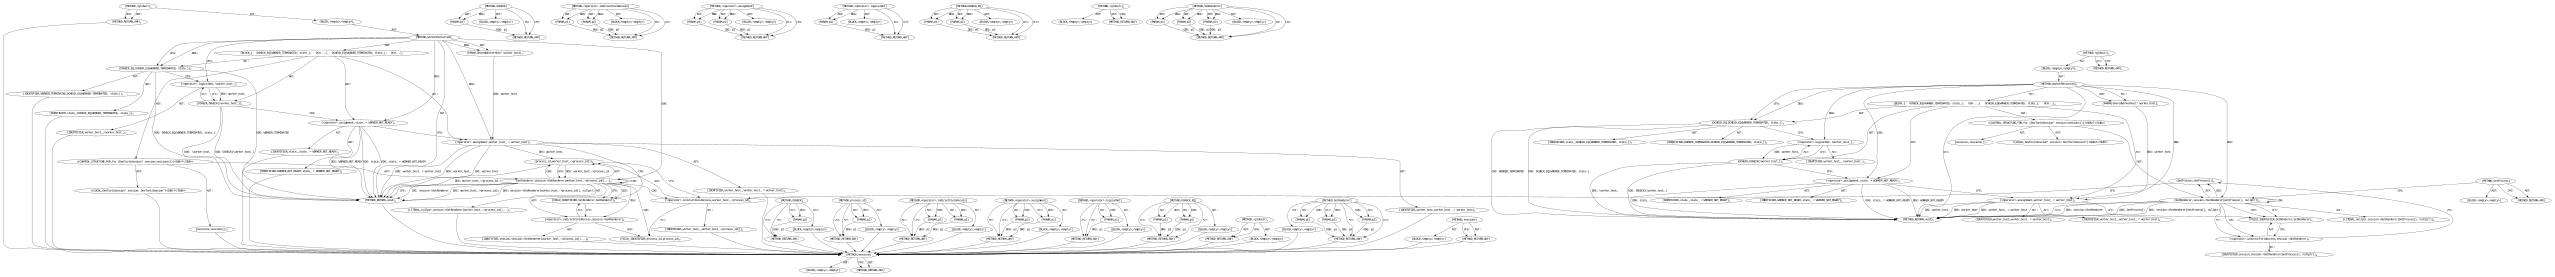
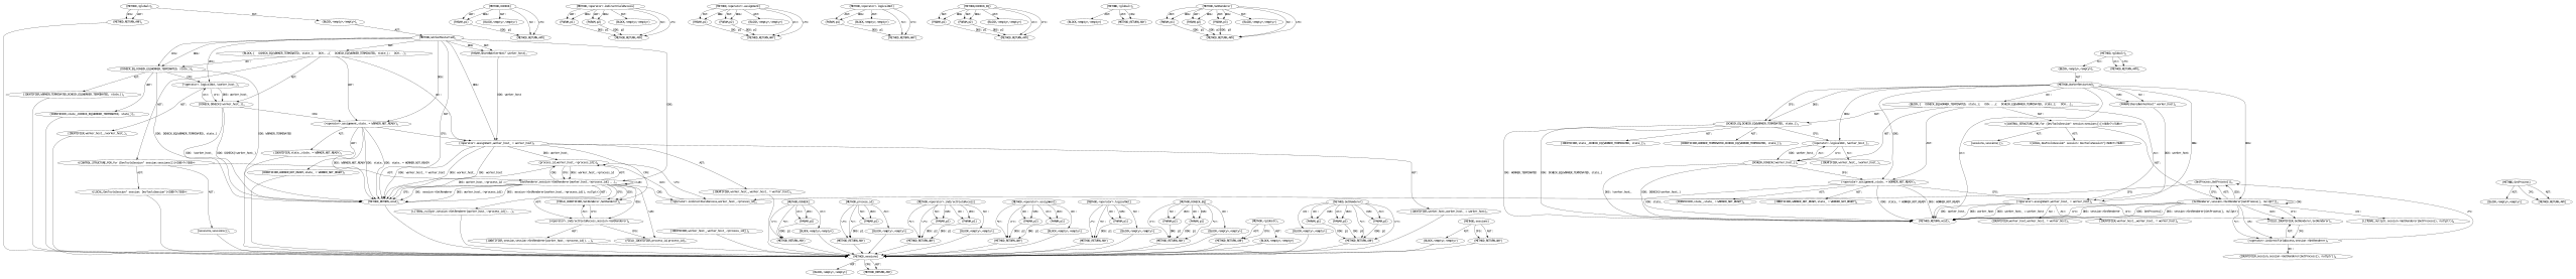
  digraph {
    fontname="Liberation Mono"
    node [fontname="Liberation Mono"]
    edge [fontname="Liberation Mono"]
    n1 [label=<(METHOD,sessions)>]
    n2 [label=<(BLOCK,&lt;empty&gt;,&lt;empty&gt;)>]
    n3 [label=<(METHOD_RETURN,ANY)>]
    n4 [label=<(METHOD,&lt;global&gt;)<SUB>1</SUB>>]
    n5 [label=<(BLOCK,&lt;empty&gt;,&lt;empty&gt;)<SUB>1</SUB>>]
    n6 [label=<(METHOD_RETURN,ANY)<SUB>1</SUB>>]
    n7 [label=<(METHOD,WorkerRestarted)<SUB>1</SUB>>]
    n8 [label=<(PARAM,SharedWorkerHost* worker_host)<SUB>2</SUB>>]
    n9 [label=<(BLOCK,{   DCHECK_EQ(WORKER_TERMINATED, state_);   DCH...,{   DCHECK_EQ(WORKER_TERMINATED, state_);   DCH...)<SUB>2</SUB>>]
    n10 [label=<(DCHECK_EQ,DCHECK_EQ(WORKER_TERMINATED, state_))<SUB>3</SUB>>]
    n11 [label=<(&lt;operator&gt;.logicalNot,!worker_host_)<SUB>4</SUB>>]
    n12 [label=<(&lt;operator&gt;.assignment,state_ = WORKER_NOT_READY)<SUB>5</SUB>>]
    n13 [label=<(&lt;operator&gt;.assignment,worker_host_ = worker_host)<SUB>6</SUB>>]
    n14 [label=<(SetRenderer,session-&gt;SetRenderer(GetProcess(), nullptr))<SUB>8</SUB>>]
    n15 [label=<(METHOD_RETURN,void)<SUB>1</SUB>>]
    n16 [label=<(DCHECK,DCHECK(!worker_host_))<SUB>4</SUB>>]
    n17 [label="<(CONTROL_STRUCTURE,FOR,for (DevToolsSession* session:sessions()))<SUB>7</SUB>>"]
    n18 [label=<(IDENTIFIER,WORKER_TERMINATED,DCHECK_EQ(WORKER_TERMINATED, state_))<SUB>3</SUB>>]
    n19 [label=<(IDENTIFIER,state_,DCHECK_EQ(WORKER_TERMINATED, state_))<SUB>3</SUB>>]
    n20 [label=<(IDENTIFIER,worker_host_,!worker_host_)<SUB>4</SUB>>]
    n21 [label=<(IDENTIFIER,state_,state_ = WORKER_NOT_READY)<SUB>5</SUB>>]
    n22 [label=<(IDENTIFIER,WORKER_NOT_READY,state_ = WORKER_NOT_READY)<SUB>5</SUB>>]
    n23 [label=<(IDENTIFIER,worker_host_,worker_host_ = worker_host)<SUB>6</SUB>>]
    n24 [label=<(IDENTIFIER,worker_host,worker_host_ = worker_host)<SUB>6</SUB>>]
    n25 [label=<(FIELD_IDENTIFIER,SetRenderer,SetRenderer)<SUB>8</SUB>>]
    n26 [label=<(&lt;operator&gt;.indirectFieldAccess,session-&gt;SetRenderer)<SUB>8</SUB>>]
    n27 [label=<(GetProcess,GetProcess())<SUB>8</SUB>>]
    n28 [label=<(LITERAL,nullptr,session-&gt;SetRenderer(GetProcess(), nullptr))<SUB>8</SUB>>]
    n29 [label=<(sessions,sessions())<SUB>7</SUB>>]
    n30 [label="<(LOCAL,DevToolsSession* session: DevToolsSession*)<SUB>7</SUB>>"]
    n31 [label=<(IDENTIFIER,session,session-&gt;SetRenderer(GetProcess(), nullptr))<SUB>8</SUB>>]
    n32 [label=<(&lt;operator&gt;.indirectFieldAccess,worker_host_-&gt;process_id)<SUB>8</SUB>>]
    n33 [label=<(METHOD,DCHECK)>]
    n34 [label=<(PARAM,p1)>]
    n35 [label=<(BLOCK,&lt;empty&gt;,&lt;empty&gt;)>]
    n36 [label=<(METHOD_RETURN,ANY)>]
    n37 [label=<(METHOD,GetProcess)>]
    n38 [label=<(BLOCK,&lt;empty&gt;,&lt;empty&gt;)>]
    n39 [label=<(METHOD_RETURN,ANY)>]
    n40 [label=<(METHOD,&lt;operator&gt;.indirectFieldAccess)>]
    n41 [label=<(PARAM,p1)>]
    n42 [label=<(PARAM,p2)>]
    n43 [label=<(BLOCK,&lt;empty&gt;,&lt;empty&gt;)>]
    n44 [label=<(METHOD_RETURN,ANY)>]
    n45 [label=<(METHOD,&lt;operator&gt;.assignment)>]
    n46 [label=<(PARAM,p1)>]
    n47 [label=<(PARAM,p2)>]
    n48 [label=<(BLOCK,&lt;empty&gt;,&lt;empty&gt;)>]
    n49 [label=<(METHOD_RETURN,ANY)>]
    n50 [label=<(METHOD,&lt;operator&gt;.logicalNot)>]
    n51 [label=<(PARAM,p1)>]
    n52 [label=<(BLOCK,&lt;empty&gt;,&lt;empty&gt;)>]
    n53 [label=<(METHOD_RETURN,ANY)>]
    n54 [label=<(METHOD,DCHECK_EQ)>]
    n55 [label=<(PARAM,p1)>]
    n56 [label=<(PARAM,p2)>]
    n57 [label=<(BLOCK,&lt;empty&gt;,&lt;empty&gt;)>]
    n58 [label=<(METHOD_RETURN,ANY)>]
    n59 [label=<(METHOD,&lt;global&gt;)<SUB>1</SUB>>]
    n60 [label=<(BLOCK,&lt;empty&gt;,&lt;empty&gt;)>]
    n61 [label=<(METHOD_RETURN,ANY)>]
    n62 [label=<(METHOD,SetRenderer)>]
    n63 [label=<(PARAM,p1)>]
    n64 [label=<(PARAM,p2)>]
    n65 [label=<(PARAM,p3)>]
    n66 [label=<(BLOCK,&lt;empty&gt;,&lt;empty&gt;)>]
    n67 [label=<(METHOD_RETURN,ANY)>]
    n68 [label=<(METHOD,sessions)>]
    n69 [label=<(BLOCK,&lt;empty&gt;,&lt;empty&gt;)>]
    n70 [label=<(METHOD_RETURN,ANY)>]
    n71 [label=<(METHOD,&lt;global&gt;)<SUB>1</SUB>>]
    n72 [label=<(BLOCK,&lt;empty&gt;,&lt;empty&gt;)<SUB>1</SUB>>]
    n73 [label=<(METHOD_RETURN,ANY)<SUB>1</SUB>>]
    n74 [label=<(METHOD,WorkerRestarted)<SUB>1</SUB>>]
    n75 [label=<(PARAM,SharedWorkerHost* worker_host)<SUB>2</SUB>>]
    n76 [label=<(BLOCK,{   DCHECK_EQ(WORKER_TERMINATED, state_);   DCH...,{   DCHECK_EQ(WORKER_TERMINATED, state_);   DCH...)<SUB>2</SUB>>]
    n77 [label=<(DCHECK_EQ,DCHECK_EQ(WORKER_TERMINATED, state_))<SUB>3</SUB>>]
    n78 [label=<(&lt;operator&gt;.logicalNot,!worker_host_)<SUB>4</SUB>>]
    n79 [label=<(&lt;operator&gt;.assignment,state_ = WORKER_NOT_READY)<SUB>5</SUB>>]
    n80 [label=<(&lt;operator&gt;.assignment,worker_host_ = worker_host)<SUB>6</SUB>>]
    n81 [label=<(SetRenderer,session-&gt;SetRenderer(worker_host_-&gt;process_id()...)<SUB>8</SUB>>]
    n82 [label=<(METHOD_RETURN,void)<SUB>1</SUB>>]
    n83 [label=<(DCHECK,DCHECK(!worker_host_))<SUB>4</SUB>>]
    n84 [label="<(CONTROL_STRUCTURE,FOR,for (DevToolsSession* session:sessions()))<SUB>7</SUB>>"]
    n85 [label=<(IDENTIFIER,WORKER_TERMINATED,DCHECK_EQ(WORKER_TERMINATED, state_))<SUB>3</SUB>>]
    n86 [label=<(IDENTIFIER,state_,DCHECK_EQ(WORKER_TERMINATED, state_))<SUB>3</SUB>>]
    n87 [label=<(IDENTIFIER,worker_host_,!worker_host_)<SUB>4</SUB>>]
    n88 [label=<(IDENTIFIER,state_,state_ = WORKER_NOT_READY)<SUB>5</SUB>>]
    n89 [label=<(IDENTIFIER,WORKER_NOT_READY,state_ = WORKER_NOT_READY)<SUB>5</SUB>>]
    n90 [label=<(IDENTIFIER,worker_host_,worker_host_ = worker_host)<SUB>6</SUB>>]
    n91 [label=<(IDENTIFIER,worker_host,worker_host_ = worker_host)<SUB>6</SUB>>]
    n92 [label=<(FIELD_IDENTIFIER,SetRenderer,SetRenderer)<SUB>8</SUB>>]
    n93 [label=<(process_id,worker_host_-&gt;process_id())<SUB>8</SUB>>]
    n94 [label=<(&lt;operator&gt;.indirectFieldAccess,session-&gt;SetRenderer)<SUB>8</SUB>>]
    n95 [label=<(FIELD_IDENTIFIER,process_id,process_id)<SUB>8</SUB>>]
    n96 [label=<(LITERAL,nullptr,session-&gt;SetRenderer(worker_host_-&gt;process_id()...)<SUB>8</SUB>>]
    n97 [label=<(sessions,sessions())<SUB>7</SUB>>]
    n98 [label="<(LOCAL,DevToolsSession* session: DevToolsSession*)<SUB>7</SUB>>"]
    n99 [label=<(IDENTIFIER,session,session-&gt;SetRenderer(worker_host_-&gt;process_id()...)<SUB>8</SUB>>]
    n100 [label=<(IDENTIFIER,worker_host_,worker_host_-&gt;process_id())<SUB>8</SUB>>]
    n101 [label=<(METHOD,DCHECK)>]
    n102 [label=<(PARAM,p1)>]
    n103 [label=<(BLOCK,&lt;empty&gt;,&lt;empty&gt;)>]
    n104 [label=<(METHOD_RETURN,ANY)>]
    n105 [label=<(METHOD,process_id)>]
    n106 [label=<(PARAM,p1)>]
    n107 [label=<(BLOCK,&lt;empty&gt;,&lt;empty&gt;)>]
    n108 [label=<(METHOD_RETURN,ANY)>]
    n109 [label=<(METHOD,&lt;operator&gt;.indirectFieldAccess)>]
    n110 [label=<(PARAM,p1)>]
    n111 [label=<(PARAM,p2)>]
    n112 [label=<(BLOCK,&lt;empty&gt;,&lt;empty&gt;)>]
    n113 [label=<(METHOD_RETURN,ANY)>]
    n114 [label=<(METHOD,&lt;operator&gt;.assignment)>]
    n115 [label=<(PARAM,p1)>]
    n116 [label=<(PARAM,p2)>]
    n117 [label=<(BLOCK,&lt;empty&gt;,&lt;empty&gt;)>]
    n118 [label=<(METHOD_RETURN,ANY)>]
    n119 [label=<(METHOD,&lt;operator&gt;.logicalNot)>]
    n120 [label=<(PARAM,p1)>]
    n121 [label=<(BLOCK,&lt;empty&gt;,&lt;empty&gt;)>]
    n122 [label=<(METHOD_RETURN,ANY)>]
    n123 [label=<(METHOD,DCHECK_EQ)>]
    n124 [label=<(PARAM,p1)>]
    n125 [label=<(PARAM,p2)>]
    n126 [label=<(BLOCK,&lt;empty&gt;,&lt;empty&gt;)>]
    n127 [label=<(METHOD_RETURN,ANY)>]
    n128 [label=<(METHOD,&lt;global&gt;)<SUB>1</SUB>>]
    n129 [label=<(BLOCK,&lt;empty&gt;,&lt;empty&gt;)>]
    n130 [label=<(METHOD_RETURN,ANY)>]
    n131 [label=<(METHOD,SetRenderer)>]
    n132 [label=<(PARAM,p1)>]
    n133 [label=<(PARAM,p2)>]
    n134 [label=<(PARAM,p3)>]
    n135 [label=<(BLOCK,&lt;empty&gt;,&lt;empty&gt;)>]
    n136 [label=<(METHOD_RETURN,ANY)>]
    n1 -> n2 [label="AST: "]
    n1 -> n3 [label="AST: "]
    n1 -> n3 [label="CFG: "]
    n4 -> n5 [label="AST: "]
    n4 -> n6 [label="AST: "]
    n4 -> n6 [label="CFG: "]
    n5 -> n7 [label="AST: "]
    n7 -> n8 [label="AST: "]
    n7 -> n8 [label="DDG: "]
    n7 -> n9 [label="AST: "]
    n7 -> n10 [label="CFG: "]
    n7 -> n10 [label="DDG: "]
    n7 -> n11 [label="DDG: "]
    n7 -> n12 [label="DDG: "]
    n7 -> n13 [label="DDG: "]
    n7 -> n14 [label="DDG: "]
    n7 -> n15 [label="AST: "]
    n8 -> n13 [label="DDG: worker_host"]
    n9 -> n10 [label="AST: "]
    n9 -> n12 [label="AST: "]
    n9 -> n13 [label="AST: "]
    n9 -> n16 [label="AST: "]
    n9 -> n17 [label="AST: "]
    n10 -> n11 [label="CFG: "]
    n10 -> n15 [label="DDG: DCHECK_EQ(WORKER_TERMINATED, state_)"]
    n10 -> n15 [label="DDG: WORKER_TERMINATED"]
    n10 -> n18 [label="AST: "]
    n10 -> n19 [label="AST: "]
    n11 -> n16 [label="CFG: "]
    n11 -> n16 [label="DDG: worker_host_"]
    n11 -> n20 [label="AST: "]
    n12 -> n13 [label="CFG: "]
    n12 -> n15 [label="DDG: state_"]
    n12 -> n15 [label="DDG: state_ = WORKER_NOT_READY"]
    n12 -> n15 [label="DDG: WORKER_NOT_READY"]
    n12 -> n21 [label="AST: "]
    n12 -> n22 [label="AST: "]
    n13 -> n15 [label="DDG: worker_host_"]
    n13 -> n15 [label="DDG: worker_host"]
    n13 -> n15 [label="DDG: worker_host_ = worker_host"]
    n13 -> n23 [label="AST: "]
    n13 -> n24 [label="AST: "]
    n13 -> n25 [label="CFG: "]
    n14 -> n14 [label="CDG: "]
    n14 -> n15 [label="CFG: "]
    n14 -> n15 [label="DDG: session-&gt;SetRenderer"]
    n14 -> n15 [label="DDG: GetProcess()"]
    n14 -> n15 [label="DDG: session-&gt;SetRenderer(GetProcess(), nullptr)"]
    n14 -> n25 [label="CFG: "]
    n14 -> n25 [label="CDG: "]
    n14 -> n26 [label="AST: "]
    n14 -> n26 [label="CDG: "]
    n14 -> n27 [label="AST: "]
    n14 -> n27 [label="CDG: "]
    n14 -> n28 [label="AST: "]
    n16 -> n11 [label="AST: "]
    n16 -> n12 [label="CFG: "]
    n16 -> n15 [label="DDG: !worker_host_"]
    n16 -> n15 [label="DDG: DCHECK(!worker_host_)"]
    n17 -> n14 [label="AST: "]
    n17 -> n29 [label="AST: "]
    n17 -> n30 [label="AST: "]
    n25 -> n26 [label="CFG: "]
    n26 -> n25 [label="AST: "]
    n26 -> n27 [label="CFG: "]
    n26 -> n31 [label="AST: "]
-   n37 -> n14 [label="CFG: "]
+   n27 -> n14 [label="CFG: "]
    n27 -> n32 [label="CFG: "]
    n32 -> n93 [label="CDG: "]
-   n32 -> n95 [label="AST: "]
-   n32 -> n100 [label="AST: "]
    n33 -> n34 [label="AST: "]
    n33 -> n34 [label="DDG: "]
    n33 -> n35 [label="AST: "]
    n33 -> n36 [label="AST: "]
    n33 -> n36 [label="CFG: "]
    n34 -> n36 [label="DDG: p1"]
    n37 -> n38 [label="AST: "]
    n37 -> n39 [label="AST: "]
    n37 -> n39 [label="CFG: "]
    n40 -> n41 [label="AST: "]
    n40 -> n41 [label="DDG: "]
    n40 -> n42 [label="AST: "]
    n40 -> n42 [label="DDG: "]
    n40 -> n43 [label="AST: "]
    n40 -> n44 [label="AST: "]
    n40 -> n44 [label="CFG: "]
    n41 -> n44 [label="DDG: p1"]
    n42 -> n44 [label="DDG: p2"]
    n45 -> n46 [label="AST: "]
    n45 -> n46 [label="DDG: "]
    n45 -> n47 [label="AST: "]
    n45 -> n47 [label="DDG: "]
    n45 -> n48 [label="AST: "]
    n45 -> n49 [label="AST: "]
    n45 -> n49 [label="CFG: "]
    n46 -> n49 [label="DDG: p1"]
    n47 -> n49 [label="DDG: p2"]
    n50 -> n51 [label="AST: "]
    n50 -> n51 [label="DDG: "]
    n50 -> n52 [label="AST: "]
    n50 -> n53 [label="AST: "]
    n50 -> n53 [label="CFG: "]
    n51 -> n53 [label="DDG: p1"]
    n54 -> n55 [label="AST: "]
    n54 -> n55 [label="DDG: "]
    n54 -> n56 [label="AST: "]
    n54 -> n56 [label="DDG: "]
    n54 -> n57 [label="AST: "]
    n54 -> n58 [label="AST: "]
    n54 -> n58 [label="CFG: "]
    n55 -> n58 [label="DDG: p1"]
    n56 -> n58 [label="DDG: p2"]
    n59 -> n60 [label="AST: "]
    n59 -> n61 [label="AST: "]
    n59 -> n61 [label="CFG: "]
    n62 -> n63 [label="AST: "]
    n62 -> n63 [label="DDG: "]
    n62 -> n64 [label="AST: "]
    n62 -> n64 [label="DDG: "]
    n62 -> n65 [label="AST: "]
    n62 -> n65 [label="DDG: "]
    n62 -> n66 [label="AST: "]
    n62 -> n67 [label="AST: "]
    n62 -> n67 [label="CFG: "]
    n63 -> n67 [label="DDG: p1"]
    n64 -> n67 [label="DDG: p2"]
    n65 -> n67 [label="DDG: p3"]
    n68 -> n69 [label="AST: "]
    n68 -> n70 [label="AST: "]
    n68 -> n70 [label="CFG: "]
    n69 -> n1
    n70 -> n1
    n71 -> n72 [label="AST: "]
    n71 -> n73 [label="AST: "]
    n71 -> n73 [label="CFG: "]
    n72 -> n74 [label="AST: "]
    n73 -> n1
    n74 -> n75 [label="AST: "]
    n74 -> n75 [label="DDG: "]
    n74 -> n76 [label="AST: "]
    n74 -> n77 [label="CFG: "]
    n74 -> n77 [label="DDG: "]
    n74 -> n78 [label="DDG: "]
    n74 -> n79 [label="DDG: "]
    n74 -> n80 [label="DDG: "]
    n74 -> n81 [label="DDG: "]
    n74 -> n82 [label="AST: "]
    n75 -> n80 [label="DDG: worker_host"]
    n76 -> n77 [label="AST: "]
    n76 -> n79 [label="AST: "]
    n76 -> n80 [label="AST: "]
    n76 -> n83 [label="AST: "]
    n76 -> n84 [label="AST: "]
    n77 -> n78 [label="CFG: "]
    n77 -> n82 [label="DDG: DCHECK_EQ(WORKER_TERMINATED, state_)"]
    n77 -> n82 [label="DDG: WORKER_TERMINATED"]
    n77 -> n85 [label="AST: "]
    n77 -> n86 [label="AST: "]
    n78 -> n83 [label="CFG: "]
    n78 -> n83 [label="DDG: worker_host_"]
    n78 -> n87 [label="AST: "]
    n79 -> n80 [label="CFG: "]
    n79 -> n82 [label="DDG: state_"]
    n79 -> n82 [label="DDG: state_ = WORKER_NOT_READY"]
    n79 -> n82 [label="DDG: WORKER_NOT_READY"]
    n79 -> n88 [label="AST: "]
    n79 -> n89 [label="AST: "]
    n80 -> n82 [label="DDG: worker_host_"]
    n80 -> n82 [label="DDG: worker_host"]
    n80 -> n82 [label="DDG: worker_host_ = worker_host"]
    n80 -> n90 [label="AST: "]
    n80 -> n91 [label="AST: "]
    n80 -> n92 [label="CFG: "]
    n80 -> n93 [label="DDG: worker_host_"]
    n81 -> n32 [label="CDG: "]
    n81 -> n81 [label="CDG: "]
    n81 -> n82 [label="CFG: "]
    n81 -> n82 [label="DDG: session-&gt;SetRenderer"]
    n81 -> n82 [label="DDG: worker_host_-&gt;process_id()"]
    n81 -> n82 [label="DDG: session-&gt;SetRenderer(worker_host_-&gt;process_id(), nullptr)"]
    n81 -> n92 [label="CFG: "]
    n81 -> n92 [label="CDG: "]
    n81 -> n93 [label="AST: "]
    n81 -> n93 [label="CDG: "]
    n81 -> n94 [label="AST: "]
    n81 -> n94 [label="CDG: "]
    n81 -> n95 [label="CDG: "]
    n81 -> n96 [label="AST: "]
    n82 -> n1
    n83 -> n78 [label="AST: "]
    n83 -> n79 [label="CFG: "]
    n83 -> n82 [label="DDG: !worker_host_"]
    n83 -> n82 [label="DDG: DCHECK(!worker_host_)"]
    n84 -> n81 [label="AST: "]
    n84 -> n97 [label="AST: "]
    n84 -> n98 [label="AST: "]
    n85 -> n1
    n86 -> n1
    n87 -> n1
    n88 -> n1
    n89 -> n1
    n90 -> n1
    n91 -> n1
    n92 -> n94 [label="CFG: "]
    n93 -> n32 [label="CFG: "]
    n93 -> n81 [label="CFG: "]
    n93 -> n81 [label="DDG: worker_host_-&gt;process_id"]
    n93 -> n82 [label="DDG: worker_host_-&gt;process_id"]
    n94 -> n92 [label="AST: "]
    n94 -> n95 [label="CFG: "]
    n94 -> n99 [label="AST: "]
    n96 -> n1
    n97 -> n1
    n98 -> n1
    n99 -> n1
    n100 -> n1
    n101 -> n102 [label="AST: "]
    n101 -> n102 [label="DDG: "]
    n101 -> n103 [label="AST: "]
    n101 -> n104 [label="AST: "]
    n101 -> n104 [label="CFG: "]
    n102 -> n104 [label="DDG: p1"]
    n103 -> n1
    n104 -> n1
    n105 -> n106 [label="AST: "]
    n105 -> n106 [label="DDG: "]
    n105 -> n107 [label="AST: "]
    n105 -> n108 [label="AST: "]
    n105 -> n108 [label="CFG: "]
    n106 -> n108 [label="DDG: p1"]
    n107 -> n1
    n108 -> n1
    n109 -> n110 [label="AST: "]
    n109 -> n110 [label="DDG: "]
    n109 -> n111 [label="AST: "]
    n109 -> n111 [label="DDG: "]
    n109 -> n112 [label="AST: "]
    n109 -> n113 [label="AST: "]
    n109 -> n113 [label="CFG: "]
    n110 -> n113 [label="DDG: p1"]
    n111 -> n113 [label="DDG: p2"]
    n112 -> n1
    n113 -> n1
    n114 -> n115 [label="AST: "]
    n114 -> n115 [label="DDG: "]
    n114 -> n116 [label="AST: "]
    n114 -> n116 [label="DDG: "]
    n114 -> n117 [label="AST: "]
    n114 -> n118 [label="AST: "]
    n114 -> n118 [label="CFG: "]
    n115 -> n118 [label="DDG: p1"]
    n116 -> n118 [label="DDG: p2"]
    n117 -> n1
    n118 -> n1
    n119 -> n120 [label="AST: "]
    n119 -> n120 [label="DDG: "]
    n119 -> n121 [label="AST: "]
    n119 -> n122 [label="AST: "]
    n119 -> n122 [label="CFG: "]
    n120 -> n122 [label="DDG: p1"]
    n121 -> n1
    n122 -> n1
    n123 -> n124 [label="AST: "]
    n123 -> n124 [label="DDG: "]
    n123 -> n125 [label="AST: "]
    n123 -> n125 [label="DDG: "]
    n123 -> n126 [label="AST: "]
    n123 -> n127 [label="AST: "]
    n123 -> n127 [label="CFG: "]
    n124 -> n127 [label="DDG: p1"]
    n125 -> n127 [label="DDG: p2"]
    n126 -> n1
    n127 -> n1
    n128 -> n129 [label="AST: "]
    n128 -> n130 [label="AST: "]
    n128 -> n130 [label="CFG: "]
    n129 -> n1
    n130 -> n1
    n131 -> n132 [label="AST: "]
    n131 -> n132 [label="DDG: "]
    n131 -> n133 [label="AST: "]
    n131 -> n133 [label="DDG: "]
    n131 -> n134 [label="AST: "]
    n131 -> n134 [label="DDG: "]
    n131 -> n135 [label="AST: "]
    n131 -> n136 [label="AST: "]
    n131 -> n136 [label="CFG: "]
    n132 -> n136 [label="DDG: p1"]
    n133 -> n136 [label="DDG: p2"]
    n134 -> n136 [label="DDG: p3"]
    n135 -> n1
    n136 -> n1
  }
